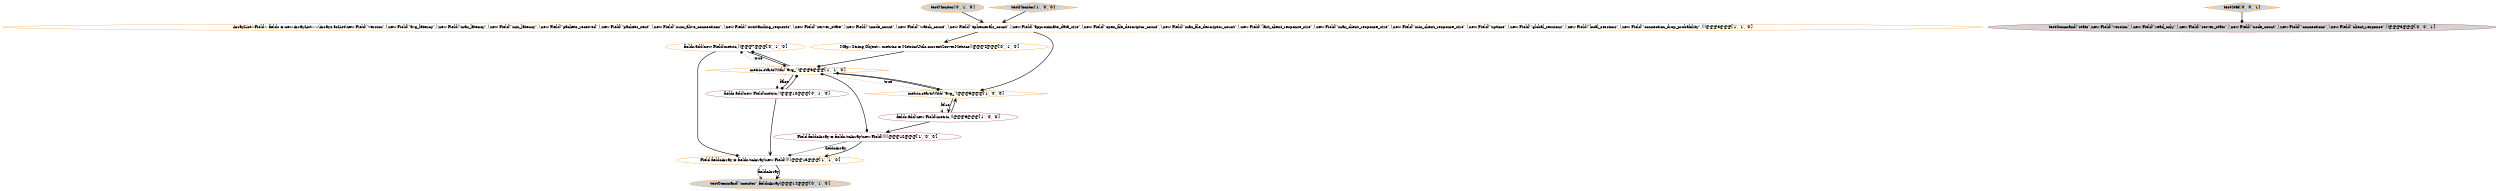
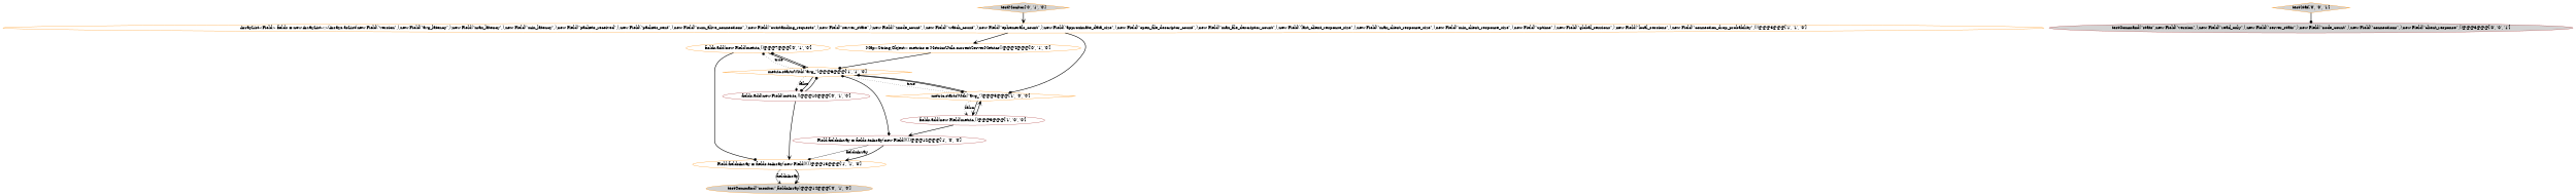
  digraph {
    node [color=darkorange fillcolor=white shape=ellipse style=filled]
    edge [arrowhead=vee style=bold]
    n1 [label="fields.add(new Field(metric,))@@@7@@@['0', '1', '0']"]
    n2 [label="Field fieldsArray = fields.toArray(new Field(((()@@@13@@@['1', '1', '0']"]
    n3 [label="metric.startsWith(\"avg_\")@@@6@@@['1', '1', '0']" shape=diamond]
    n4 [fillcolor=lightgray label="testCommand(\"monitor\",fieldsArray)@@@14@@@['0', '1', '0']"]
    n5 [label="metric.startsWith(\"avg_\")@@@5@@@['1', '0', '0']" shape=diamond]
    n6 [color=brown label="Field fieldsArray = fields.toArray(new Field(((()@@@12@@@['1', '0', '0']"]
    n7 [color=brown label="fields.add(new Field(metric,))@@@10@@@['0', '1', '0']"]
    n8 [label="ArrayList<Field> fields = new ArrayList<>(Arrays.asList(new Field(\"version\",),new Field(\"avg_latency\",),new Field(\"max_latency\",),new Field(\"min_latency\",),new Field(\"packets_received\",),new Field(\"packets_sent\",),new Field(\"num_alive_connections\",),new Field(\"outstanding_requests\",),new Field(\"server_state\",),new Field(\"znode_count\",),new Field(\"watch_count\",),new Field(\"ephemerals_count\",),new Field(\"approximate_data_size\",),new Field(\"open_file_descriptor_count\",),new Field(\"max_file_descriptor_count\",),new Field(\"last_client_response_size\",),new Field(\"max_client_response_size\",),new Field(\"min_client_response_size\",),new Field(\"uptime\",),new Field(\"global_sessions\",),new Field(\"local_sessions\",),new Field(\"connection_drop_probability\",)))@@@3@@@['1', '1', '0']"]
    n9 [label="Map<String,Object> metrics = MetricsUtils.currentServerMetrics()@@@4@@@['0', '1', '0']"]
    n10 [color=brown label="fields.add(new Field(metric,))@@@9@@@['1', '0', '0']"]
-   n11 [fillcolor=lightgray label="testMonitor['0', '1', '0']"]
+   n11 [fillcolor=lightgray label="testMonitor['0', '1', '0']" shape=diamond]
    n12 [color=brown fillcolor=lightgray label="testCommand(\"stats\",new Field(\"version\",),new Field(\"read_only\",),new Field(\"server_stats\",),new Field(\"node_count\",),new Field(\"connections\",),new Field(\"client_response\",))@@@3@@@['0', '0', '1']"]
    n13 [fillcolor=lightgray label="testStat['0', '0', '1']" shape=diamond]
-   n14 [fillcolor=lightgray label="testMonitor['1', '0', '0']" shape=diamond]
    n1 -> n2 [arrowhead=dot]
    n1 -> n3 [arrowhead=diamond]
    n2 -> n4 [label=fieldsArray style=solid]
    n2 -> n4
    n3 -> n1 [arrowhead=dot label=true style=dotted]
    n3 -> n1 [arrowhead=dot]
    n3 -> n5 [arrowhead=dot]
    n3 -> n6 [arrowhead=diamond]
    n3 -> n7 [arrowhead=diamond label=false style=dotted]
    n3 -> n7 [arrowhead=dot]
    n5 -> n3 [arrowhead=diamond label=true style=dotted]
    n5 -> n3 [arrowhead=diamond]
    n5 -> n10 [label=false style=dotted]
    n5 -> n10
    n6 -> n2 [arrowhead=diamond label=fieldsArray style=solid]
    n6 -> n2
    n7 -> n2
    n7 -> n3 [arrowhead=dot]
    n8 -> n5 [arrowhead=diamond]
    n8 -> n9
    n9 -> n3 [arrowhead=dot]
    n10 -> n5
    n10 -> n6
    n11 -> n8
    n13 -> n12 [arrowhead=dot]
-   n14 -> n8
  }
